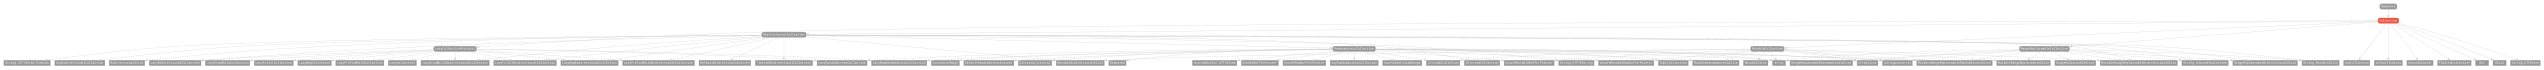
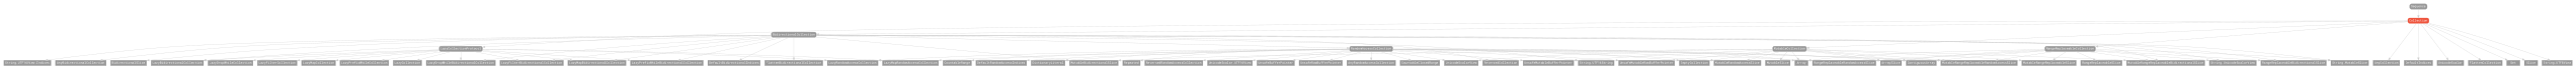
  strict digraph {
    fontname="Roboto Mono"
    node [color="#999999" fillcolor="#999999" fontcolor=white fontname="Roboto Mono" fontsize=12 margin="0.07,0.05" shape=box style=filled]
    edge [color="#cccccc" fontname="Roboto Mono"]
    AnyBidirectionalCollection [height=0.3]
    AnyCollection [height=0.3]
    AnyRandomAccessCollection [height=0.3]
    Array [height=0.3]
    ArraySlice [height=0.3]
    BidirectionalSlice [height=0.3]
    n7 [height=0.3 label=UnicodeScalarView]
    ContiguousArray [height=0.3]
    CountableClosedRange [height=0.3]
    CountableRange [height=0.3]
    DefaultBidirectionalIndices [height=0.3]
    DefaultIndices [height=0.3]
    DefaultRandomAccessIndices [height=0.3]
    n14 [height=0.3 label=UnicodeScalar]
    DictionaryLiteral [height=0.3]
    EmptyCollection [height=0.3]
    FlattenBidirectionalCollection [height=0.3]
    FlattenCollection [height=0.3]
    LazyBidirectionalCollection [height=0.3]
    LazyCollection [height=0.3]
    LazyDropWhileBidirectionalCollection [height=0.3]
    LazyDropWhileCollection [height=0.3]
    LazyFilterBidirectionalCollection [height=0.3]
    LazyFilterCollection [height=0.3]
    LazyMapBidirectionalCollection [height=0.3]
    LazyMapCollection [height=0.3]
    LazyMapRandomAccessCollection [height=0.3]
    LazyPrefixWhileBidirectionalCollection [height=0.3]
    LazyPrefixWhileCollection [height=0.3]
    LazyRandomAccessCollection [height=0.3]
    MutableBidirectionalSlice [height=0.3]
    MutableRandomAccessSlice [height=0.3]
    MutableRangeReplaceableBidirectionalSlice [height=0.3]
    MutableRangeReplaceableRandomAccessSlice [height=0.3]
    MutableRangeReplaceableSlice [height=0.3]
    MutableSlice [height=0.3]
    RangeReplaceableBidirectionalSlice [height=0.3]
    RangeReplaceableRandomAccessSlice [height=0.3]
    RangeReplaceableSlice [height=0.3]
    Repeated [height=0.3]
    ReversedCollection [height=0.3]
+   ReversedRandomAccessCollection [height=0.3]
    Set [height=0.3]
    Slice [height=0.3]
    n45 [height=0.3 label="String.MutableSlice"]
    n46 [height=0.3 label="String.UTF16String"]
    "String.UTF16View.Indices" [height=0.3]
    "String.UTF8View" [height=0.3]
    "String.UnicodeScalarView" [height=0.3]
    "UnicodeScalar.UTF16View" [height=0.3]
    UnsafeBufferPointer [height=0.3]
    UnsafeMutableBufferPointer [height=0.3]
    UnsafeMutableRawBufferPointer [height=0.3]
    UnsafeRawBufferPointer [height=0.3]
    BidirectionalCollection [height=0.3 style="filled,rounded"]
    RandomAccessCollection [height=0.3 style="filled,rounded"]
    Collection [color="#ee543d" fillcolor="#ee543d" height=0.3 style="filled,rounded"]
    LazyCollectionProtocol [height=0.3 style="filled,rounded"]
    MutableCollection [height=0.3 style="filled,rounded"]
    RangeReplaceableCollection [height=0.3 style="filled,rounded"]
    Sequence [height=0.3 style="filled,rounded"]
    subgraph sub_1 {
      rank=max
      AnyBidirectionalCollection
      AnyCollection
      AnyRandomAccessCollection
      Array
      ArraySlice
      BidirectionalSlice
      n7
      ContiguousArray
      CountableClosedRange
      CountableRange
      DefaultBidirectionalIndices
      DefaultIndices
      DefaultRandomAccessIndices
      n14
      DictionaryLiteral
      EmptyCollection
      FlattenBidirectionalCollection
      FlattenCollection
      LazyBidirectionalCollection
      LazyCollection
      LazyDropWhileBidirectionalCollection
      LazyDropWhileCollection
      LazyFilterBidirectionalCollection
      LazyFilterCollection
      LazyMapBidirectionalCollection
      LazyMapCollection
      LazyMapRandomAccessCollection
      LazyPrefixWhileBidirectionalCollection
      LazyPrefixWhileCollection
      LazyRandomAccessCollection
      MutableBidirectionalSlice
      MutableRandomAccessSlice
      MutableRangeReplaceableBidirectionalSlice
      MutableRangeReplaceableRandomAccessSlice
      MutableRangeReplaceableSlice
      MutableSlice
      RangeReplaceableBidirectionalSlice
      RangeReplaceableRandomAccessSlice
      RangeReplaceableSlice
      Repeated
      ReversedCollection
+     ReversedRandomAccessCollection
      Set
      Slice
      n45
      n46
      "String.UTF16View.Indices"
      "String.UTF8View"
      "String.UnicodeScalarView"
      "UnicodeScalar.UTF16View"
      UnsafeBufferPointer
      UnsafeMutableBufferPointer
      UnsafeMutableRawBufferPointer
      UnsafeRawBufferPointer
    }
    BidirectionalCollection -> AnyBidirectionalCollection
    BidirectionalCollection -> BidirectionalSlice
    BidirectionalCollection -> DefaultBidirectionalIndices
    BidirectionalCollection -> FlattenBidirectionalCollection
    BidirectionalCollection -> LazyBidirectionalCollection
    BidirectionalCollection -> LazyDropWhileBidirectionalCollection
    BidirectionalCollection -> LazyFilterBidirectionalCollection
    BidirectionalCollection -> LazyMapBidirectionalCollection
    BidirectionalCollection -> LazyPrefixWhileBidirectionalCollection
    BidirectionalCollection -> MutableBidirectionalSlice
    BidirectionalCollection -> MutableRangeReplaceableBidirectionalSlice
    BidirectionalCollection -> RangeReplaceableBidirectionalSlice
    BidirectionalCollection -> ReversedCollection
    BidirectionalCollection -> n45
    BidirectionalCollection -> n46
    BidirectionalCollection -> "String.UTF16View.Indices"
    BidirectionalCollection -> "String.UnicodeScalarView"
    BidirectionalCollection -> RandomAccessCollection
    RandomAccessCollection -> AnyRandomAccessCollection
    RandomAccessCollection -> Array
    RandomAccessCollection -> ArraySlice
    RandomAccessCollection -> n7
    RandomAccessCollection -> ContiguousArray
    RandomAccessCollection -> CountableClosedRange
    RandomAccessCollection -> CountableRange
    RandomAccessCollection -> DefaultRandomAccessIndices
    RandomAccessCollection -> DictionaryLiteral
    RandomAccessCollection -> EmptyCollection
    RandomAccessCollection -> LazyMapRandomAccessCollection
    RandomAccessCollection -> LazyRandomAccessCollection
    RandomAccessCollection -> MutableRandomAccessSlice
    RandomAccessCollection -> MutableRangeReplaceableRandomAccessSlice
    RandomAccessCollection -> RangeReplaceableRandomAccessSlice
    RandomAccessCollection -> Repeated
+   RandomAccessCollection -> ReversedRandomAccessCollection
    RandomAccessCollection -> "UnicodeScalar.UTF16View"
    RandomAccessCollection -> UnsafeBufferPointer
    RandomAccessCollection -> UnsafeMutableBufferPointer
    RandomAccessCollection -> UnsafeMutableRawBufferPointer
    RandomAccessCollection -> UnsafeRawBufferPointer
    Collection -> AnyCollection
    Collection -> DefaultIndices
    Collection -> n14
    Collection -> FlattenCollection
    Collection -> Set
    Collection -> Slice
    Collection -> "String.UTF8View"
    Collection -> BidirectionalCollection
    Collection -> LazyCollectionProtocol
    Collection -> MutableCollection
    Collection -> RangeReplaceableCollection
    LazyCollectionProtocol -> LazyBidirectionalCollection
    LazyCollectionProtocol -> LazyCollection
    LazyCollectionProtocol -> LazyDropWhileBidirectionalCollection
    LazyCollectionProtocol -> LazyDropWhileCollection
    LazyCollectionProtocol -> LazyFilterBidirectionalCollection
    LazyCollectionProtocol -> LazyFilterCollection
    LazyCollectionProtocol -> LazyMapBidirectionalCollection
    LazyCollectionProtocol -> LazyMapCollection
    LazyCollectionProtocol -> LazyMapRandomAccessCollection
    LazyCollectionProtocol -> LazyPrefixWhileBidirectionalCollection
    LazyCollectionProtocol -> LazyPrefixWhileCollection
    LazyCollectionProtocol -> LazyRandomAccessCollection
    MutableCollection -> Array
    MutableCollection -> ArraySlice
    MutableCollection -> n7
    MutableCollection -> ContiguousArray
    MutableCollection -> EmptyCollection
    MutableCollection -> MutableBidirectionalSlice
    MutableCollection -> MutableRandomAccessSlice
    MutableCollection -> MutableRangeReplaceableBidirectionalSlice
    MutableCollection -> MutableRangeReplaceableRandomAccessSlice
    MutableCollection -> MutableRangeReplaceableSlice
    MutableCollection -> MutableSlice
    MutableCollection -> UnsafeMutableBufferPointer
    MutableCollection -> UnsafeMutableRawBufferPointer
    RangeReplaceableCollection -> Array
    RangeReplaceableCollection -> ArraySlice
    RangeReplaceableCollection -> ContiguousArray
    RangeReplaceableCollection -> MutableRangeReplaceableBidirectionalSlice
    RangeReplaceableCollection -> MutableRangeReplaceableRandomAccessSlice
    RangeReplaceableCollection -> MutableRangeReplaceableSlice
    RangeReplaceableCollection -> RangeReplaceableBidirectionalSlice
    RangeReplaceableCollection -> RangeReplaceableRandomAccessSlice
    RangeReplaceableCollection -> RangeReplaceableSlice
    RangeReplaceableCollection -> n45
    RangeReplaceableCollection -> "String.UnicodeScalarView"
    Sequence -> Collection
  }
